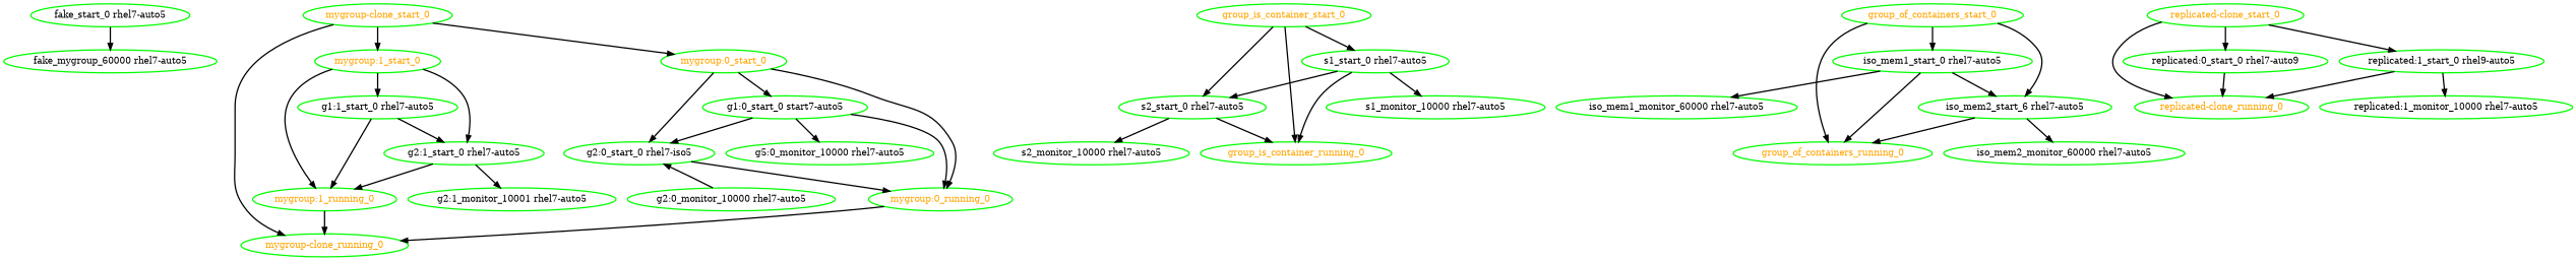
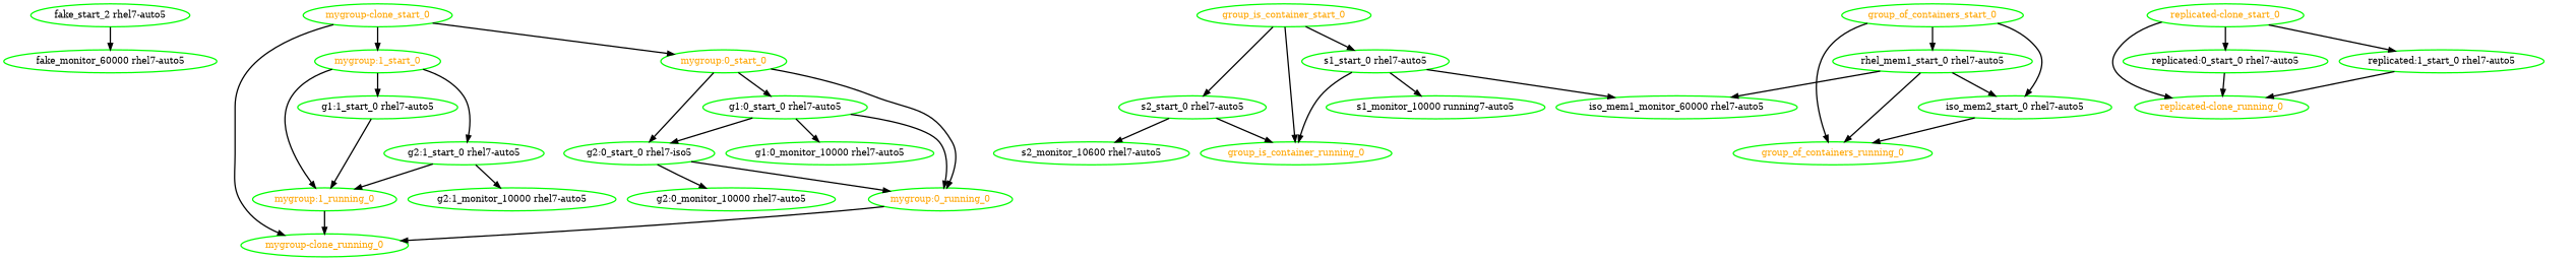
  digraph {
    node [color=green fontcolor=black style=bold]
    edge [style=bold]
-   "fake_start_0 rhel7-auto5"
-   "fake_monitor_60000 rhel7-auto5" [label="fake_mygroup_60000 rhel7-auto5"]
-   "g1:0_start_0 rhel7-auto5" [label="g1:0_start_0 start7-auto5"]
-   "g1:0_monitor_10000 rhel7-auto5" [label="g5:0_monitor_10000 rhel7-auto5"]
+   "fake_start_0 rhel7-auto5" [label="fake_start_2 rhel7-auto5"]
+   "fake_monitor_60000 rhel7-auto5"
+   "g1:0_start_0 rhel7-auto5"
+   "g1:0_monitor_10000 rhel7-auto5"
    n5 [label="g2:0_start_0 rhel7-iso5"]
    "mygroup:0_running_0" [fontcolor=orange]
    "g2:0_monitor_10000 rhel7-auto5"
    "mygroup-clone_running_0" [fontcolor=orange]
    "g1:1_start_0 rhel7-auto5"
    "g2:1_start_0 rhel7-auto5"
    "mygroup:1_running_0" [fontcolor=orange]
-   "g2:1_monitor_10000 rhel7-auto5" [label="g2:1_monitor_10001 rhel7-auto5"]
+   "g2:1_monitor_10000 rhel7-auto5"
    group_is_container_running_0 [fontcolor=orange]
    group_is_container_start_0 [fontcolor=orange]
    "s1_start_0 rhel7-auto5"
    "s2_start_0 rhel7-auto5"
-   "s1_monitor_10000 rhel7-auto5"
-   "s2_monitor_10000 rhel7-auto5"
+   "s1_monitor_10000 rhel7-auto5" [label="s1_monitor_10000 running7-auto5"]
+   "s2_monitor_10000 rhel7-auto5" [label="s2_monitor_10600 rhel7-auto5"]
    group_of_containers_running_0 [fontcolor=orange]
    group_of_containers_start_0 [fontcolor=orange]
-   "iso_mem1_start_0 rhel7-auto5"
-   "iso_mem2_start_0 rhel7-auto5" [label="iso_mem2_start_6 rhel7-auto5"]
+   "iso_mem1_start_0 rhel7-auto5" [label="rhel_mem1_start_0 rhel7-auto5"]
+   "iso_mem2_start_0 rhel7-auto5"
    "iso_mem1_monitor_60000 rhel7-auto5"
-   "iso_mem2_monitor_60000 rhel7-auto5"
    "mygroup-clone_start_0" [fontcolor=orange]
    "mygroup:0_start_0" [fontcolor=orange]
    "mygroup:1_start_0" [fontcolor=orange]
    "replicated-clone_running_0" [fontcolor=orange]
    "replicated-clone_start_0" [fontcolor=orange]
-   "replicated:0_start_0 rhel7-auto5" [label="replicated:0_start_0 rhel7-auto9"]
-   "replicated:1_start_0 rhel7-auto5" [label="replicated:1_start_0 rhel9-auto5"]
-   "replicated:1_monitor_10000 rhel7-auto5"
+   "replicated:0_start_0 rhel7-auto5"
+   "replicated:1_start_0 rhel7-auto5"
    "fake_start_0 rhel7-auto5" -> "fake_monitor_60000 rhel7-auto5"
    "g1:0_start_0 rhel7-auto5" -> "g1:0_monitor_10000 rhel7-auto5"
    "g1:0_start_0 rhel7-auto5" -> n5
    "g1:0_start_0 rhel7-auto5" -> "mygroup:0_running_0"
    n5 -> "mygroup:0_running_0"
-   "g2:0_monitor_10000 rhel7-auto5" -> n5
+   n5 -> "g2:0_monitor_10000 rhel7-auto5"
    "mygroup:0_running_0" -> "mygroup-clone_running_0"
-   "g1:1_start_0 rhel7-auto5" -> "g2:1_start_0 rhel7-auto5"
    "g1:1_start_0 rhel7-auto5" -> "mygroup:1_running_0"
    "g2:1_start_0 rhel7-auto5" -> "mygroup:1_running_0"
    "g2:1_start_0 rhel7-auto5" -> "g2:1_monitor_10000 rhel7-auto5"
    "mygroup:1_running_0" -> "mygroup-clone_running_0"
    group_is_container_start_0 -> group_is_container_running_0
    group_is_container_start_0 -> "s1_start_0 rhel7-auto5"
    group_is_container_start_0 -> "s2_start_0 rhel7-auto5"
    "s1_start_0 rhel7-auto5" -> group_is_container_running_0
-   "s1_start_0 rhel7-auto5" -> "s2_start_0 rhel7-auto5"
+   "s1_start_0 rhel7-auto5" -> "iso_mem1_monitor_60000 rhel7-auto5"
    "s1_start_0 rhel7-auto5" -> "s1_monitor_10000 rhel7-auto5"
    "s2_start_0 rhel7-auto5" -> group_is_container_running_0
    "s2_start_0 rhel7-auto5" -> "s2_monitor_10000 rhel7-auto5"
    group_of_containers_start_0 -> group_of_containers_running_0
    group_of_containers_start_0 -> "iso_mem1_start_0 rhel7-auto5"
    group_of_containers_start_0 -> "iso_mem2_start_0 rhel7-auto5"
    "iso_mem1_start_0 rhel7-auto5" -> group_of_containers_running_0
    "iso_mem1_start_0 rhel7-auto5" -> "iso_mem2_start_0 rhel7-auto5"
    "iso_mem1_start_0 rhel7-auto5" -> "iso_mem1_monitor_60000 rhel7-auto5"
    "iso_mem2_start_0 rhel7-auto5" -> group_of_containers_running_0
-   "iso_mem2_start_0 rhel7-auto5" -> "iso_mem2_monitor_60000 rhel7-auto5"
    "mygroup-clone_start_0" -> "mygroup-clone_running_0"
    "mygroup-clone_start_0" -> "mygroup:0_start_0"
    "mygroup-clone_start_0" -> "mygroup:1_start_0"
    "mygroup:0_start_0" -> "g1:0_start_0 rhel7-auto5"
    "mygroup:0_start_0" -> n5
    "mygroup:0_start_0" -> "mygroup:0_running_0"
    "mygroup:1_start_0" -> "g1:1_start_0 rhel7-auto5"
    "mygroup:1_start_0" -> "g2:1_start_0 rhel7-auto5"
    "mygroup:1_start_0" -> "mygroup:1_running_0"
    "replicated-clone_start_0" -> "replicated-clone_running_0"
    "replicated-clone_start_0" -> "replicated:0_start_0 rhel7-auto5"
    "replicated-clone_start_0" -> "replicated:1_start_0 rhel7-auto5"
    "replicated:0_start_0 rhel7-auto5" -> "replicated-clone_running_0"
    "replicated:1_start_0 rhel7-auto5" -> "replicated-clone_running_0"
-   "replicated:1_start_0 rhel7-auto5" -> "replicated:1_monitor_10000 rhel7-auto5"
  }
